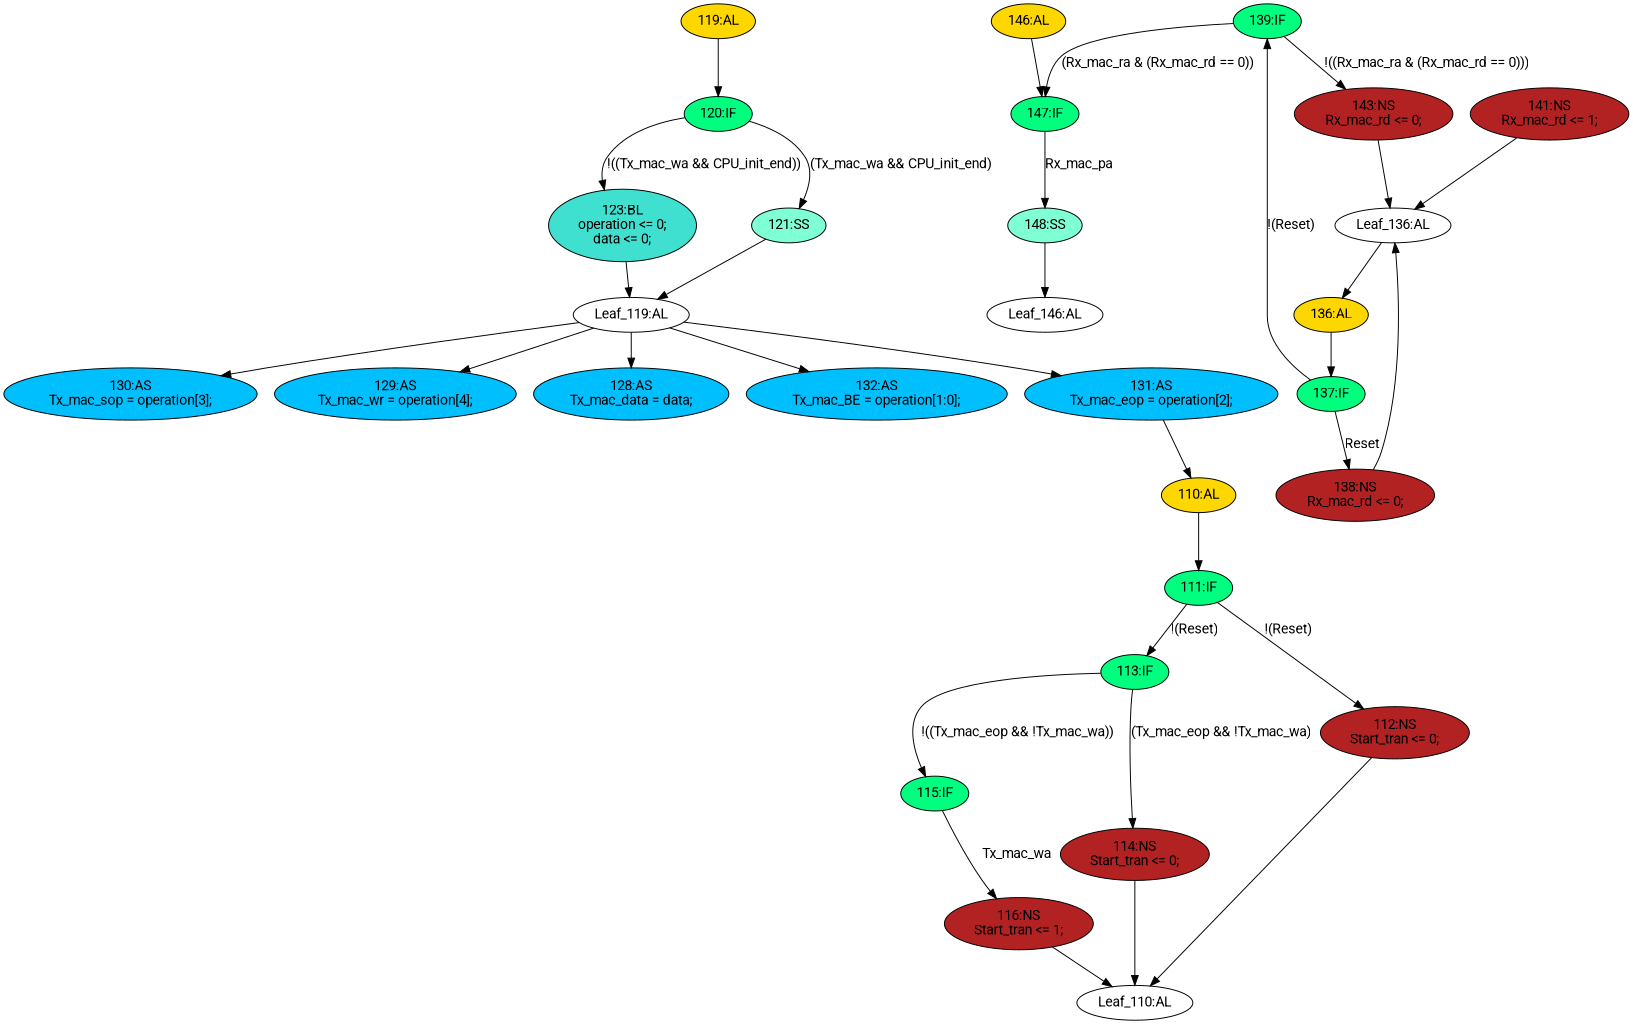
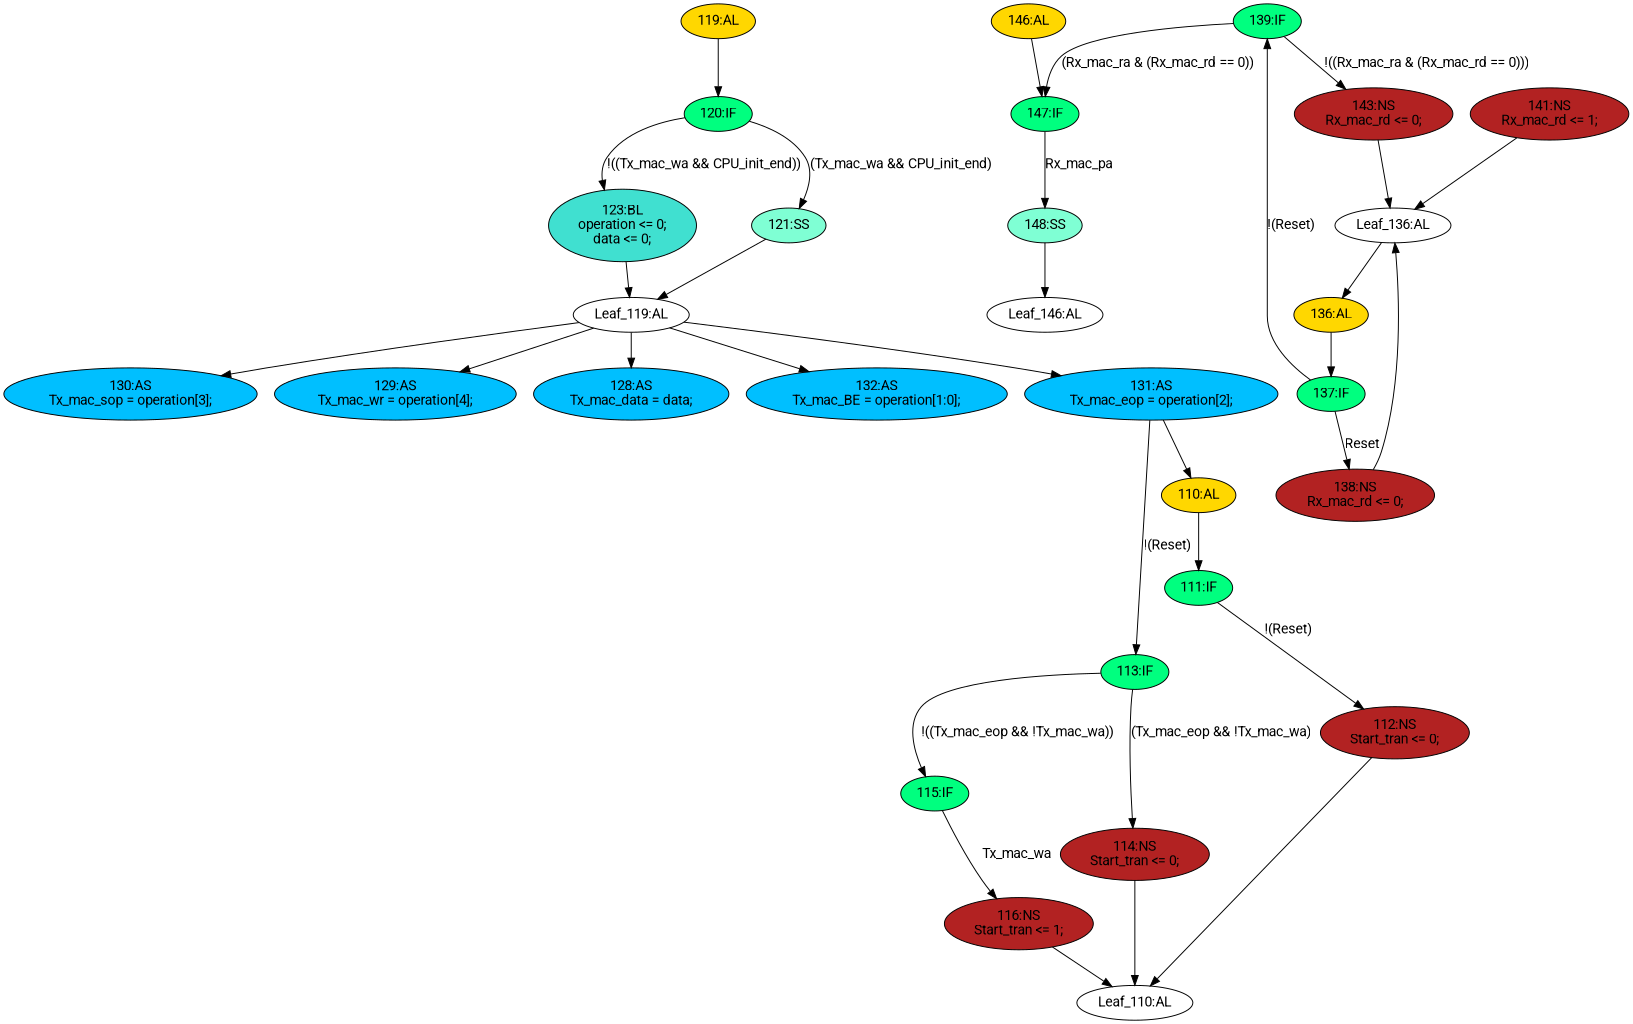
  strict digraph {
    fontname=Roboto
    node [fillcolor=springgreen fontname=Roboto statements="[]" style=filled typ=IfStatement]
    edge [cond="[]" fontname=Roboto lineno=None]
    n1 [ast="<pyverilog.vparser.ast.IfStatement object at 0x7fe07ba68c10>" label="115:IF"]
    n2 [ast="<pyverilog.vparser.ast.NonblockingSubstitution object at 0x7fe07ba68d50>" fillcolor=firebrick label="116:NS\nStart_tran <= 1;" statements="[<pyverilog.vparser.ast.NonblockingSubstitution object at 0x7fe07ba68d50>]" typ=NonblockingSubstitution]
    n3 [def_var="['Start_tran']" label="Leaf_110:AL" fillcolor="" statements="" style="" typ=""]
    n4 [ast="<pyverilog.vparser.ast.Always object at 0x7fe07b789350>" clk_sens=True fillcolor=gold label="146:AL" sens="['Clk_user']" typ=Always use_var="['Rx_mac_pa']"]
    n5 [ast="<pyverilog.vparser.ast.IfStatement object at 0x7fe07b789850>" label="147:IF"]
    n6 [ast="<pyverilog.vparser.ast.SingleStatement object at 0x7fe07b789090>" fillcolor=aquamarine label="148:SS" typ=SingleStatement]
    n7 [def_var="[]" label="Leaf_146:AL" fillcolor="" statements="" style="" typ=""]
    n8 [ast="<pyverilog.vparser.ast.Assign object at 0x7fe07b782710>" def_var="['Tx_mac_sop']" fillcolor=deepskyblue label="130:AS\nTx_mac_sop = operation[3];" typ=Assign use_var="['operation']"]
    n9 [ast="<pyverilog.vparser.ast.Assign object at 0x7fe07b782550>" def_var="['Tx_mac_wr']" fillcolor=deepskyblue label="129:AS\nTx_mac_wr = operation[4];" typ=Assign use_var="['operation']"]
    n10 [ast="<pyverilog.vparser.ast.IfStatement object at 0x7fe07b7891d0>" label="139:IF"]
    n11 [ast="<pyverilog.vparser.ast.NonblockingSubstitution object at 0x7fe07b789390>" fillcolor=firebrick label="143:NS\nRx_mac_rd <= 0;" statements="[<pyverilog.vparser.ast.NonblockingSubstitution object at 0x7fe07b789390>]" typ=NonblockingSubstitution]
    n12 [def_var="['Rx_mac_rd']" label="Leaf_136:AL" fillcolor="" statements="" style="" typ=""]
    n13 [ast="<pyverilog.vparser.ast.NonblockingSubstitution object at 0x7fe07b789210>" fillcolor=firebrick label="141:NS\nRx_mac_rd <= 1;" statements="[<pyverilog.vparser.ast.NonblockingSubstitution object at 0x7fe07b789210>]" typ=NonblockingSubstitution]
    n14 [ast="<pyverilog.vparser.ast.Always object at 0x7fe07b782d10>" clk_sens=True fillcolor=gold label="136:AL" sens="['Clk_user', 'Reset']" typ=Always use_var="['Reset', 'Rx_mac_rd', 'Rx_mac_ra']"]
    n15 [ast="<pyverilog.vparser.ast.IfStatement object at 0x7fe07ba68a90>" label="113:IF"]
    n16 [ast="<pyverilog.vparser.ast.NonblockingSubstitution object at 0x7fe07ba68ad0>" fillcolor=firebrick label="114:NS\nStart_tran <= 0;" statements="[<pyverilog.vparser.ast.NonblockingSubstitution object at 0x7fe07ba68ad0>]" typ=NonblockingSubstitution]
    n17 [ast="<pyverilog.vparser.ast.Assign object at 0x7fe07b782390>" def_var="['Tx_mac_data']" fillcolor=deepskyblue label="128:AS\nTx_mac_data = data;" typ=Assign use_var="['data']"]
    n18 [ast="<pyverilog.vparser.ast.Always object at 0x7fe07ba68b10>" clk_sens=True fillcolor=gold label="119:AL" sens="['Clk_user']" typ=Always use_var="['CPU_init_end', 'Tx_mac_wa']"]
    n19 [ast="<pyverilog.vparser.ast.IfStatement object at 0x7fe07ba68f90>" label="120:IF"]
    n20 [ast="<pyverilog.vparser.ast.Block object at 0x7fe07b782150>" fillcolor=turquoise label="123:BL\noperation <= 0;\ndata <= 0;" statements="[<pyverilog.vparser.ast.NonblockingSubstitution object at 0x7fe07b782190>, <pyverilog.vparser.ast.NonblockingSubstitution object at 0x7fe07b7822d0>]" typ=Block]
    n21 [ast="<pyverilog.vparser.ast.SingleStatement object at 0x7fe07ba68e50>" fillcolor=aquamarine label="121:SS" typ=SingleStatement]
    n22 [def_var="['operation', 'data']" label="Leaf_119:AL" fillcolor="" statements="" style="" typ=""]
    n23 [ast="<pyverilog.vparser.ast.NonblockingSubstitution object at 0x7fe07b782e50>" fillcolor=firebrick label="138:NS\nRx_mac_rd <= 0;" statements="[<pyverilog.vparser.ast.NonblockingSubstitution object at 0x7fe07b782e50>]" typ=NonblockingSubstitution]
    n24 [ast="<pyverilog.vparser.ast.IfStatement object at 0x7fe07b782e10>" label="137:IF"]
    n25 [ast="<pyverilog.vparser.ast.Assign object at 0x7fe07b782a90>" def_var="['Tx_mac_BE']" fillcolor=deepskyblue label="132:AS\nTx_mac_BE = operation[1:0];" typ=Assign use_var="['operation']"]
    n26 [ast="<pyverilog.vparser.ast.Assign object at 0x7fe07b7828d0>" def_var="['Tx_mac_eop']" fillcolor=deepskyblue label="131:AS\nTx_mac_eop = operation[2];" typ=Assign use_var="['operation']"]
    n27 [ast="<pyverilog.vparser.ast.Always object at 0x7fe07ba68650>" clk_sens=True fillcolor=gold label="110:AL" sens="['Clk_user', 'Reset']" typ=Always use_var="['Reset', 'Tx_mac_wa', 'Tx_mac_eop']"]
    n28 [ast="<pyverilog.vparser.ast.NonblockingSubstitution object at 0x7fe07ba68790>" fillcolor=firebrick label="112:NS\nStart_tran <= 0;" statements="[<pyverilog.vparser.ast.NonblockingSubstitution object at 0x7fe07ba68790>]" typ=NonblockingSubstitution]
    n29 [ast="<pyverilog.vparser.ast.IfStatement object at 0x7fe07ba68750>" label="111:IF"]
    n1 -> n2 [cond="['Tx_mac_wa']" label=Tx_mac_wa lineno=115]
    n2 -> n3
    n4 -> n5
    n5 -> n6 [cond="['Rx_mac_pa']" label=Rx_mac_pa lineno=147]
    n6 -> n7
    n10 -> n5 [cond="['Rx_mac_ra', 'Rx_mac_rd']" label="(Rx_mac_ra & (Rx_mac_rd == 0))" lineno=139]
    n10 -> n11 [cond="['Rx_mac_ra', 'Rx_mac_rd']" label="!((Rx_mac_ra & (Rx_mac_rd == 0)))" lineno=139]
    n11 -> n12
    n12 -> n14 [cond="" lineno=""]
    n13 -> n12
    n14 -> n24
    n15 -> n1 [cond="['Tx_mac_eop', 'Tx_mac_wa']" label="!((Tx_mac_eop && !Tx_mac_wa))" lineno=113]
    n15 -> n16 [cond="['Tx_mac_eop', 'Tx_mac_wa']" label="(Tx_mac_eop && !Tx_mac_wa)" lineno=113]
    n16 -> n3
    n18 -> n19
    n19 -> n20 [cond="['Tx_mac_wa', 'CPU_init_end']" label="!((Tx_mac_wa && CPU_init_end))" lineno=120]
    n19 -> n21 [cond="['Tx_mac_wa', 'CPU_init_end']" label="(Tx_mac_wa && CPU_init_end)" lineno=120]
    n20 -> n22
    n21 -> n22
    n22 -> n8 [cond="" lineno=""]
    n22 -> n9 [cond="" lineno=""]
    n22 -> n17 [cond="" lineno=""]
    n22 -> n25 [cond="" lineno=""]
    n22 -> n26 [cond="" lineno=""]
    n23 -> n12
    n24 -> n10 [cond="['Reset']" label="!(Reset)" lineno=137]
    n24 -> n23 [cond="['Reset']" label=Reset lineno=137]
    n26 -> n27 [cond="" lineno=""]
    n27 -> n29
    n28 -> n3
-   n29 -> n15 [cond="['Reset']" label="!(Reset)" lineno=111]
+   n26 -> n15 [cond="['Reset']" label="!(Reset)" lineno=111]
    n29 -> n28 [cond="['Reset']" label="!(Reset)" lineno=111]
  }
